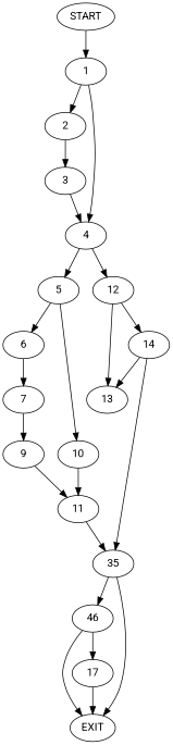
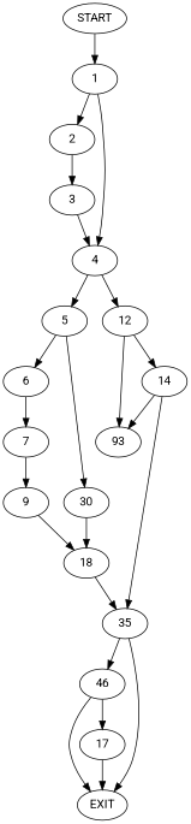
  digraph {
    fontname=Roboto
    node [fontname=Roboto]
    edge [fontname=Roboto]
    n1 [label=START]
    1
    2
    4
    3
    5
    12
    6
-   10
-   13
+   10 [label=30]
+   13 [label=93]
    14
    7
-   11
+   11 [label=18]
    9
    n15 [label=35]
    n16 [label=46]
    n17 [label=EXIT]
    17
    n1 -> 1
    1 -> 2
    1 -> 4
    2 -> 3
    4 -> 5
    4 -> 12
    3 -> 4
    5 -> 6
    5 -> 10
    12 -> 13
    12 -> 14
    6 -> 7
    10 -> 11
    14 -> 13
    14 -> n15
    7 -> 9
    11 -> n15
    9 -> 11
    n15 -> n16
    n15 -> n17
    n16 -> n17
    n16 -> 17
    17 -> n17
  }
